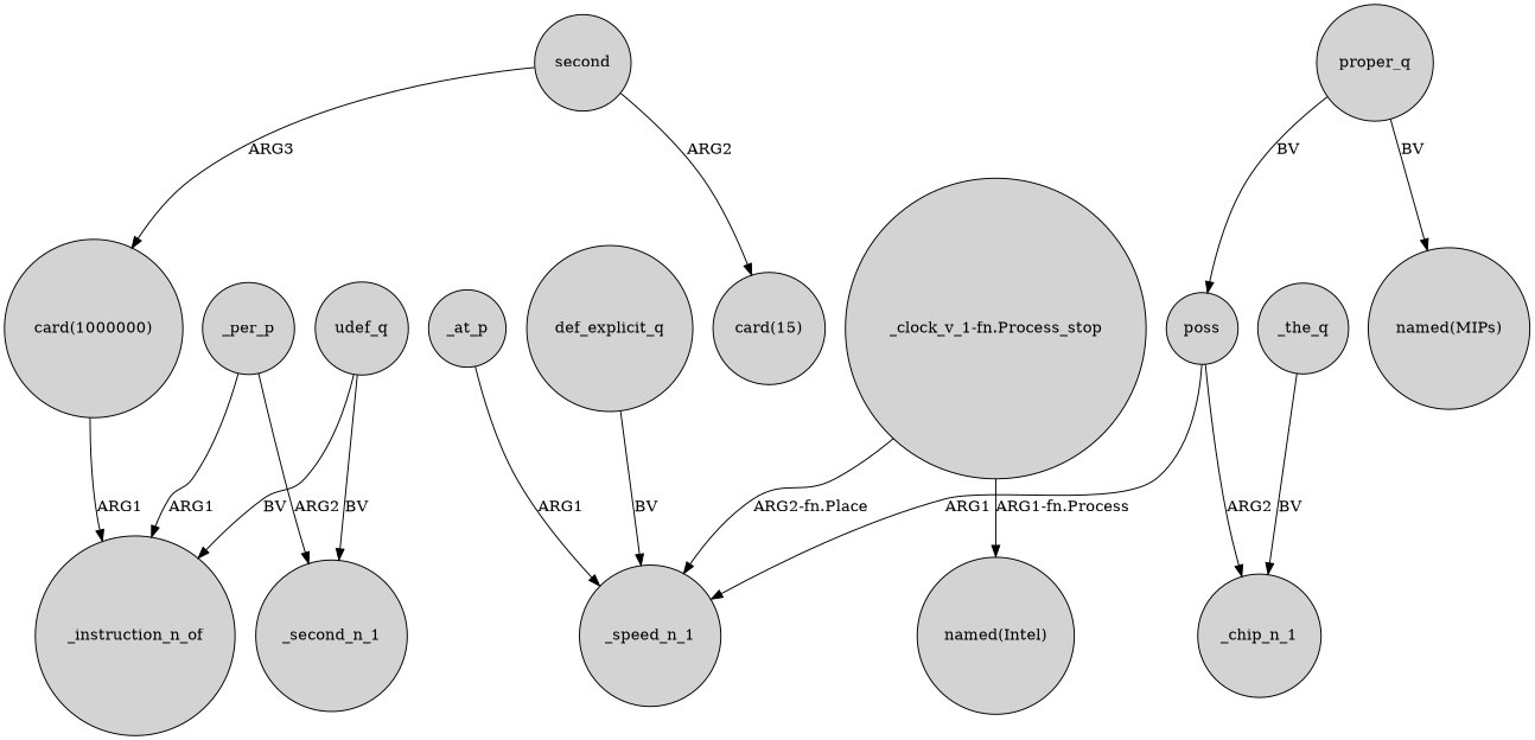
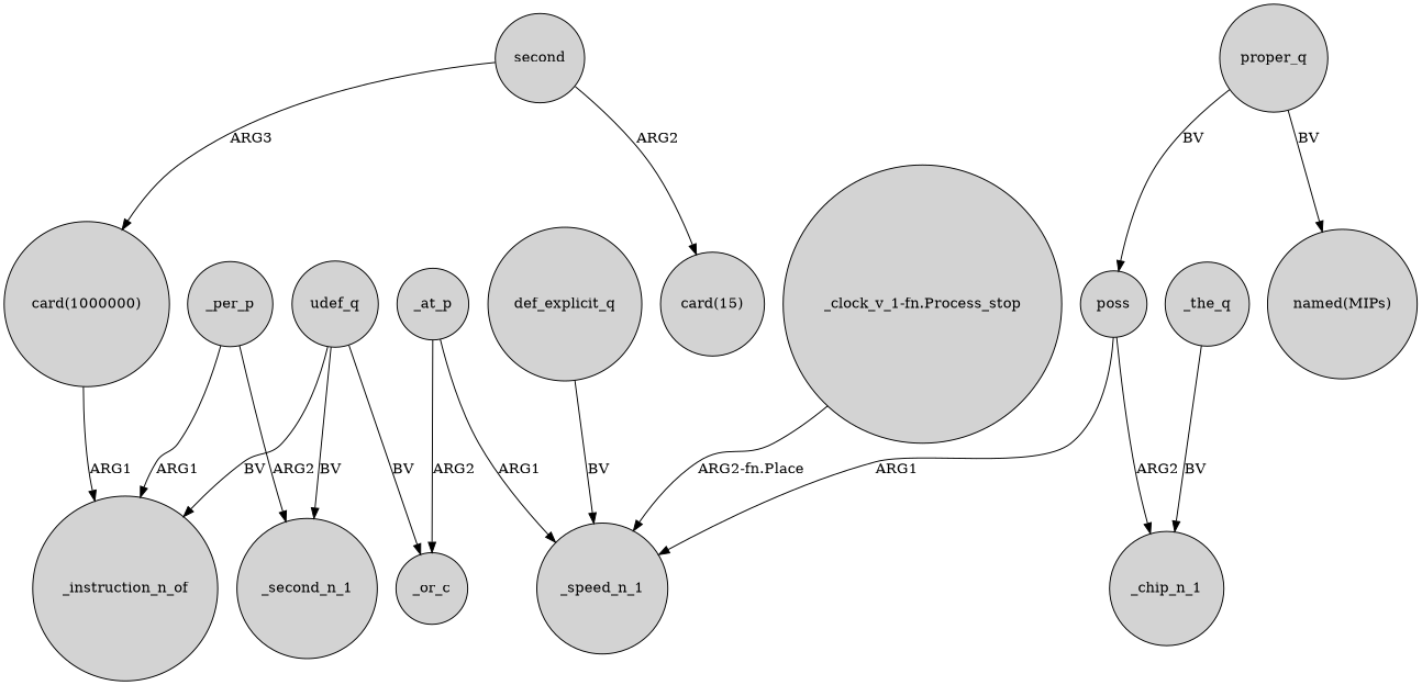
  digraph {
    node [shape=circle style=filled]
    n1 [label=second]
    "card(1000000)"
    "card(15)"
    _instruction_n_of
    "_clock_v_1-fn.Process_stop"
    _speed_n_1
-   "named(Intel)"
    proper_q
    "named(MIPs)"
    poss
    _chip_n_1
    def_explicit_q
    _per_p
    _second_n_1
    _the_q
    _at_p
+   _or_c
    udef_q
    n1 -> "card(1000000)" [label=ARG3]
    n1 -> "card(15)" [label=ARG2]
    "card(1000000)" -> _instruction_n_of [label=ARG1]
    "_clock_v_1-fn.Process_stop" -> _speed_n_1 [label="ARG2-fn.Place"]
-   "_clock_v_1-fn.Process_stop" -> "named(Intel)" [label="ARG1-fn.Process"]
    proper_q -> "named(MIPs)" [label=BV]
    proper_q -> poss [label=BV]
    poss -> _speed_n_1 [label=ARG1]
    poss -> _chip_n_1 [label=ARG2]
    def_explicit_q -> _speed_n_1 [label=BV]
    _per_p -> _instruction_n_of [label=ARG1]
    _per_p -> _second_n_1 [label=ARG2]
    _the_q -> _chip_n_1 [label=BV]
    _at_p -> _speed_n_1 [label=ARG1]
+   _at_p -> _or_c [label=ARG2]
    udef_q -> _instruction_n_of [label=BV]
    udef_q -> _second_n_1 [label=BV]
+   udef_q -> _or_c [label=BV]
  }
